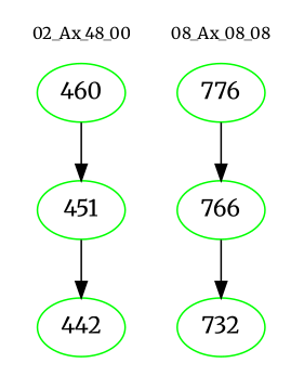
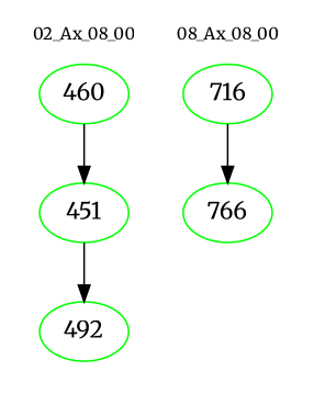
  digraph {
    fontname=Merriweather
    node [color=green fontname=Merriweather]
    edge [color=black fontname=Merriweather]
    n1 [label=451]
-   n2 [label=442]
+   n2 [label=492]
    n3 [label=460]
    n4 [label=766]
-   n5 [label=732]
-   n6 [label=776]
+   n6 [label=716]
    subgraph cluster_1 {
      color=white
      fontsize=10
-     label="02_Ax_48_00"
+     label="02_Ax_08_00"
      n1
      n2
      n3
    }
    subgraph cluster_2 {
      color=white
      fontsize=10
-     label="08_Ax_08_08"
+     label="08_Ax_08_00"
      n4
-     n5
      n6
    }
    n1 -> n2
    n3 -> n1
-   n4 -> n5
    n6 -> n4
  }
